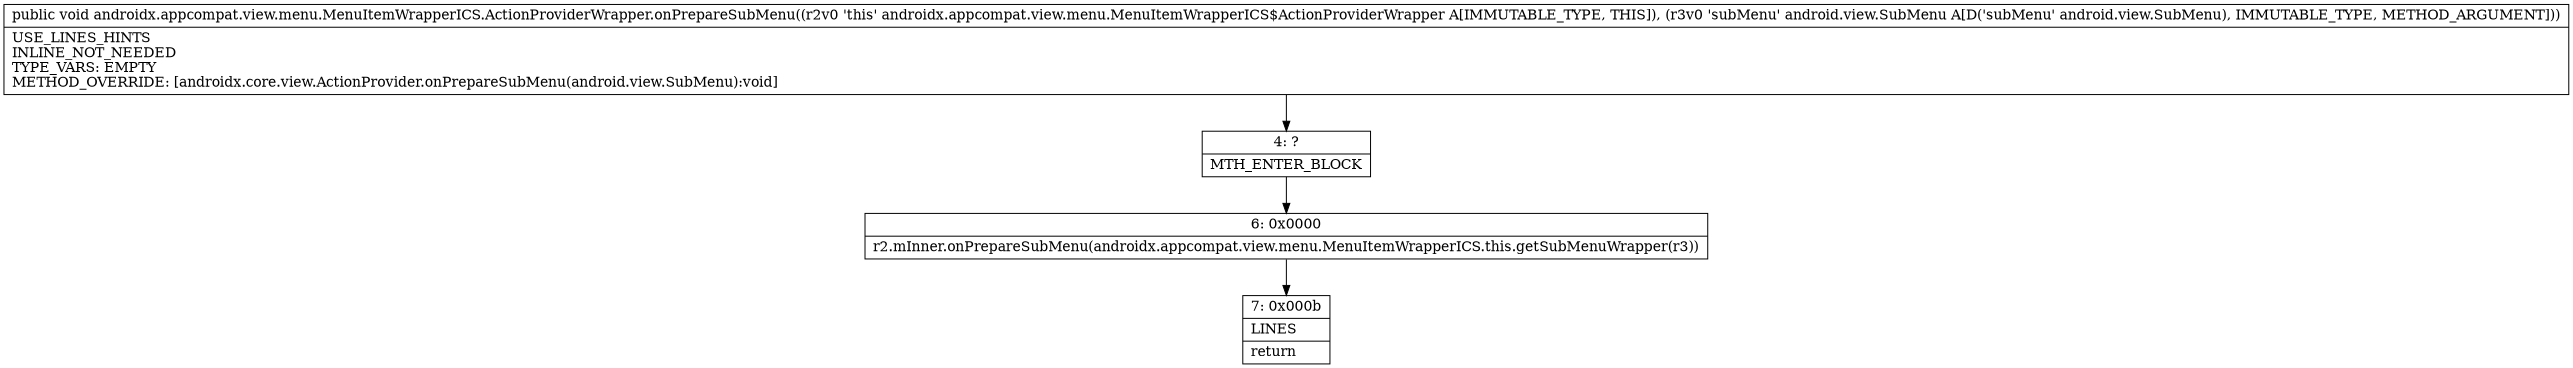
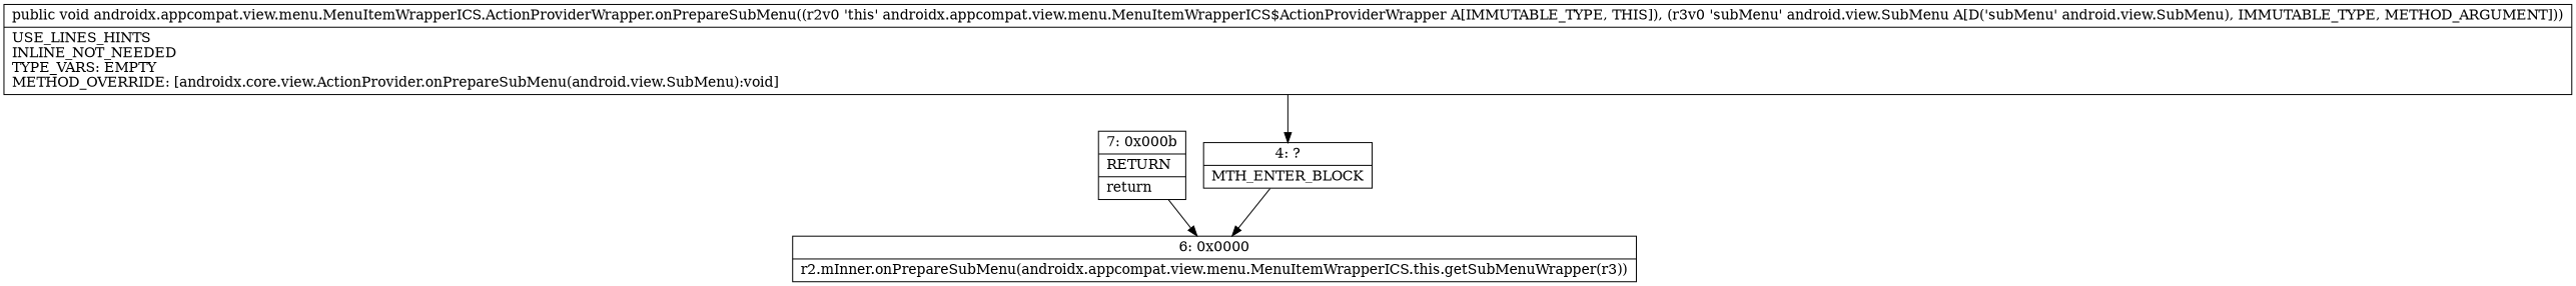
  digraph {
    node [shape=record]
    n1 [label="{4\:\ ?|MTH_ENTER_BLOCK\l}"]
    n2 [label="{6\:\ 0x0000|r2.mInner.onPrepareSubMenu(androidx.appcompat.view.menu.MenuItemWrapperICS.this.getSubMenuWrapper(r3))\l}"]
-   n3 [label="{7\:\ 0x000b|LINES\l|return\l}"]
+   n3 [label="{7\:\ 0x000b|RETURN\l|return\l}"]
    n4 [label="{public void androidx.appcompat.view.menu.MenuItemWrapperICS.ActionProviderWrapper.onPrepareSubMenu((r2v0 'this' androidx.appcompat.view.menu.MenuItemWrapperICS$ActionProviderWrapper A[IMMUTABLE_TYPE, THIS]), (r3v0 'subMenu' android.view.SubMenu A[D('subMenu' android.view.SubMenu), IMMUTABLE_TYPE, METHOD_ARGUMENT]))  | USE_LINES_HINTS\lINLINE_NOT_NEEDED\lTYPE_VARS: EMPTY\lMETHOD_OVERRIDE: [androidx.core.view.ActionProvider.onPrepareSubMenu(android.view.SubMenu):void]\l}"]
    n1 -> n2
-   n2 -> n3
+   n3 -> n2
    n4 -> n1
  }
